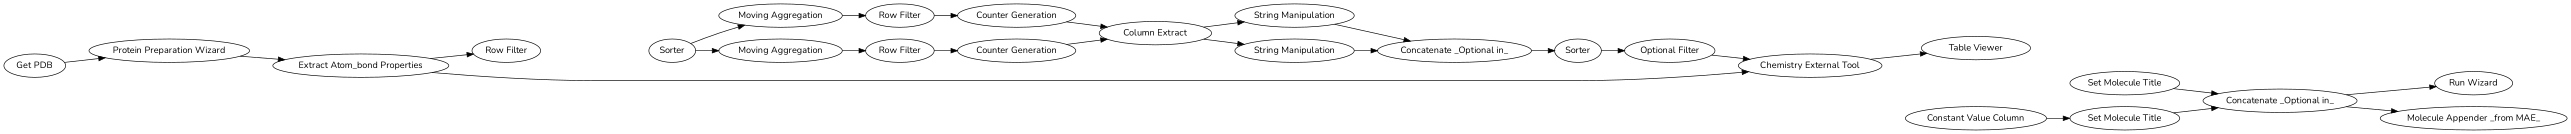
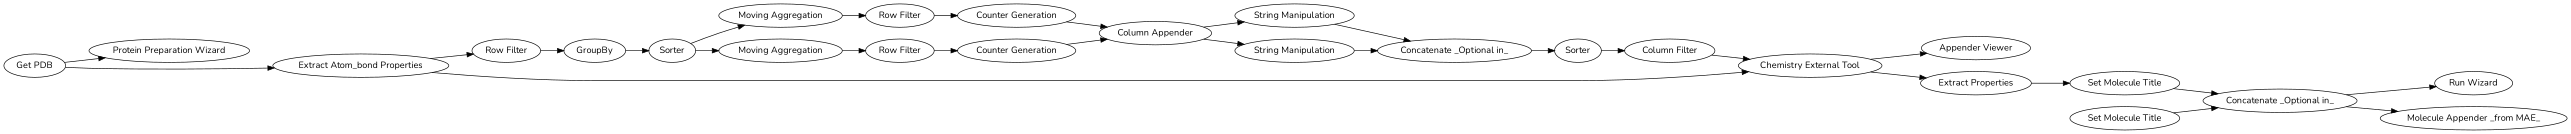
  digraph {
    fontname=Nunito
    rankdir=LR
    node [fontname=Nunito]
    edge [fontname=Nunito]
    n1 [label="Get PDB"]
    n2 [label="Protein Preparation Wizard"]
    n3 [label="Extract Atom_bond Properties"]
    n4 [label="Row Filter"]
    n5 [label="Chemistry External Tool"]
+   n6 [label=GroupBy]
    n7 [label=Sorter]
    n8 [label="Moving Aggregation"]
    n9 [label="Moving Aggregation"]
-   n10 [label="Table Viewer"]
-   n12 [label="Constant Value Column"]
+   n10 [label="Appender Viewer"]
+   n11 [label="Extract Properties"]
    n13 [label="Set Molecule Title"]
-   n14 [label="Column Extract"]
+   n14 [label="Column Appender"]
    n15 [label="String Manipulation"]
    n16 [label="String Manipulation"]
    n17 [label="Concatenate _Optional in_"]
    n18 [label="Row Filter"]
    n19 [label="Row Filter"]
    n20 [label=Sorter]
    n21 [label="Counter Generation"]
    n22 [label="Counter Generation"]
    n23 [label="Set Molecule Title"]
    n24 [label="Run Wizard"]
-   n25 [label="Optional Filter"]
+   n25 [label="Column Filter"]
    n26 [label="Concatenate _Optional in_"]
    n27 [label="Molecule Appender _from MAE_"]
    n1 -> n2
-   n2 -> n3
+   n1 -> n3
    n3 -> n4
    n3 -> n5
+   n4 -> n6
    n5 -> n10
+   n5 -> n11
+   n6 -> n7
    n7 -> n8
    n7 -> n9
    n8 -> n18
    n9 -> n19
-   n12 -> n13
+   n11 -> n23
    n13 -> n26
    n14 -> n15
    n14 -> n16
    n15 -> n17
    n16 -> n17
    n17 -> n20
    n18 -> n21
    n19 -> n22
    n20 -> n25
    n21 -> n14
    n22 -> n14
    n23 -> n26
    n25 -> n5
    n26 -> n24
    n26 -> n27
  }
